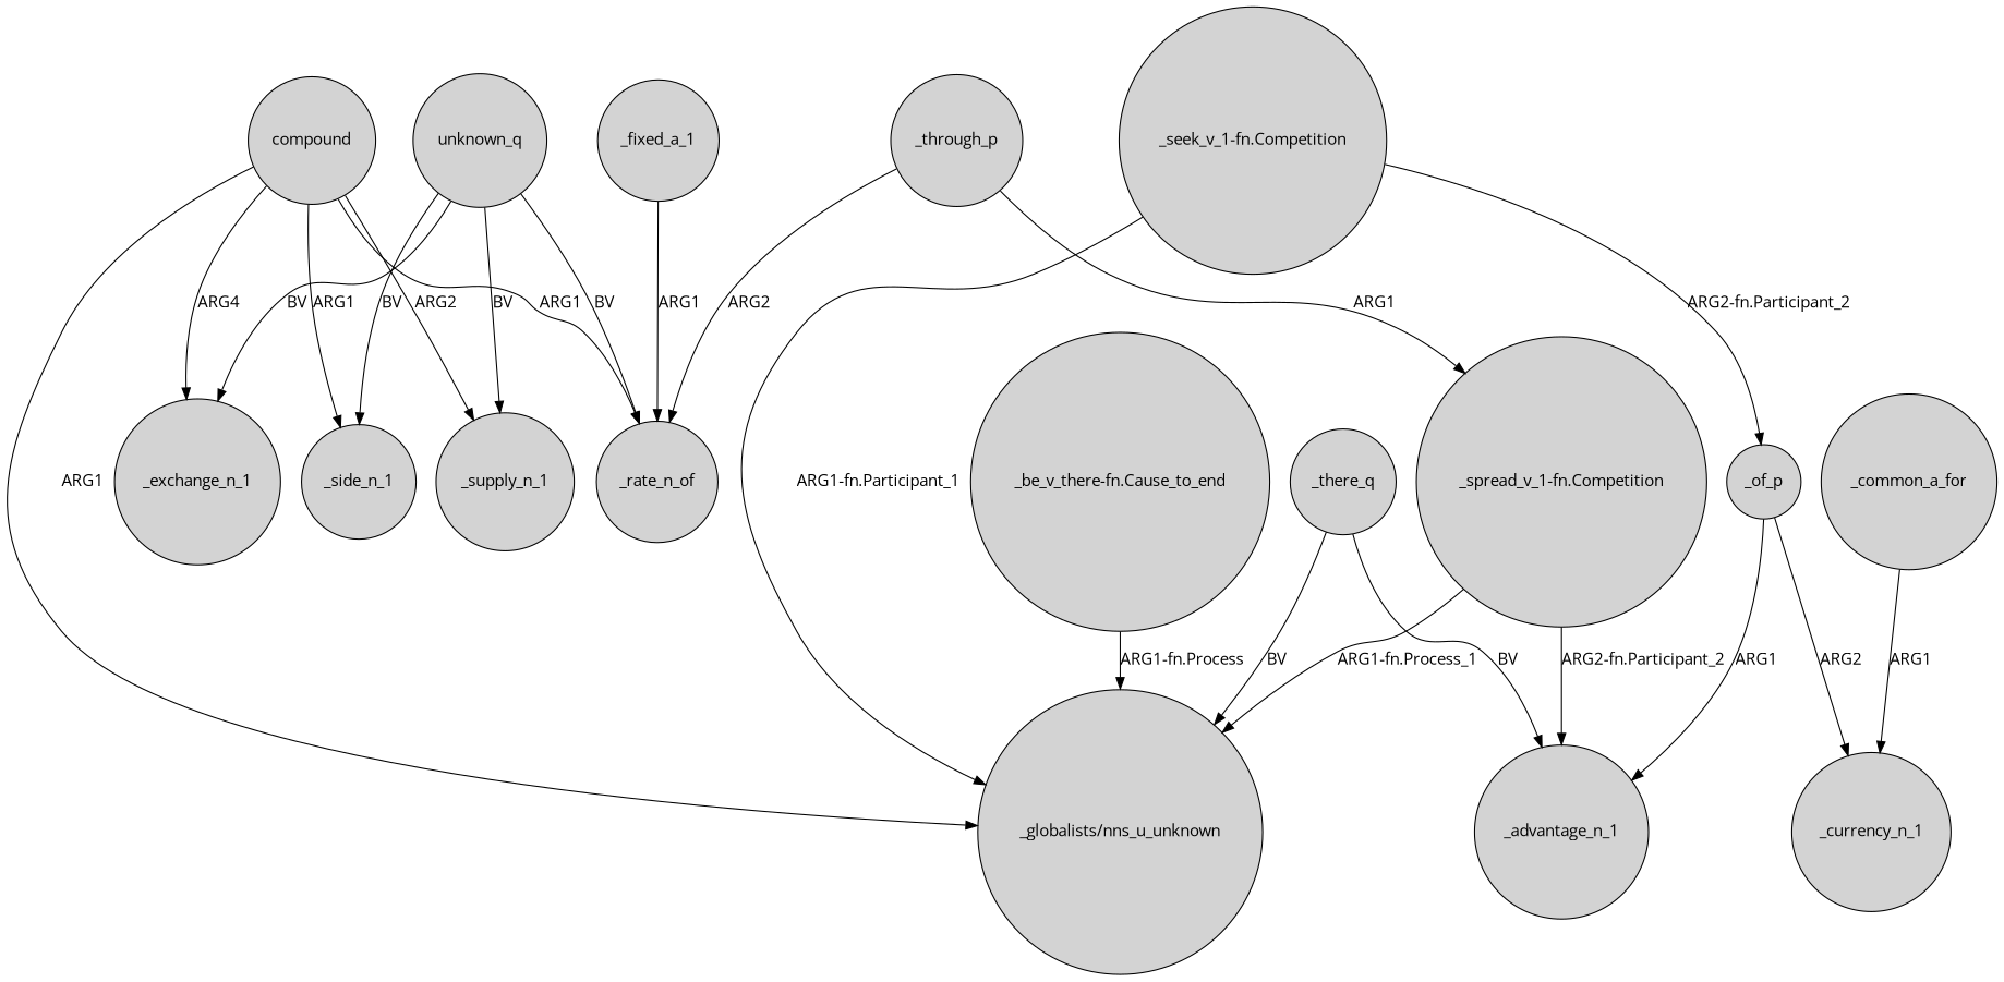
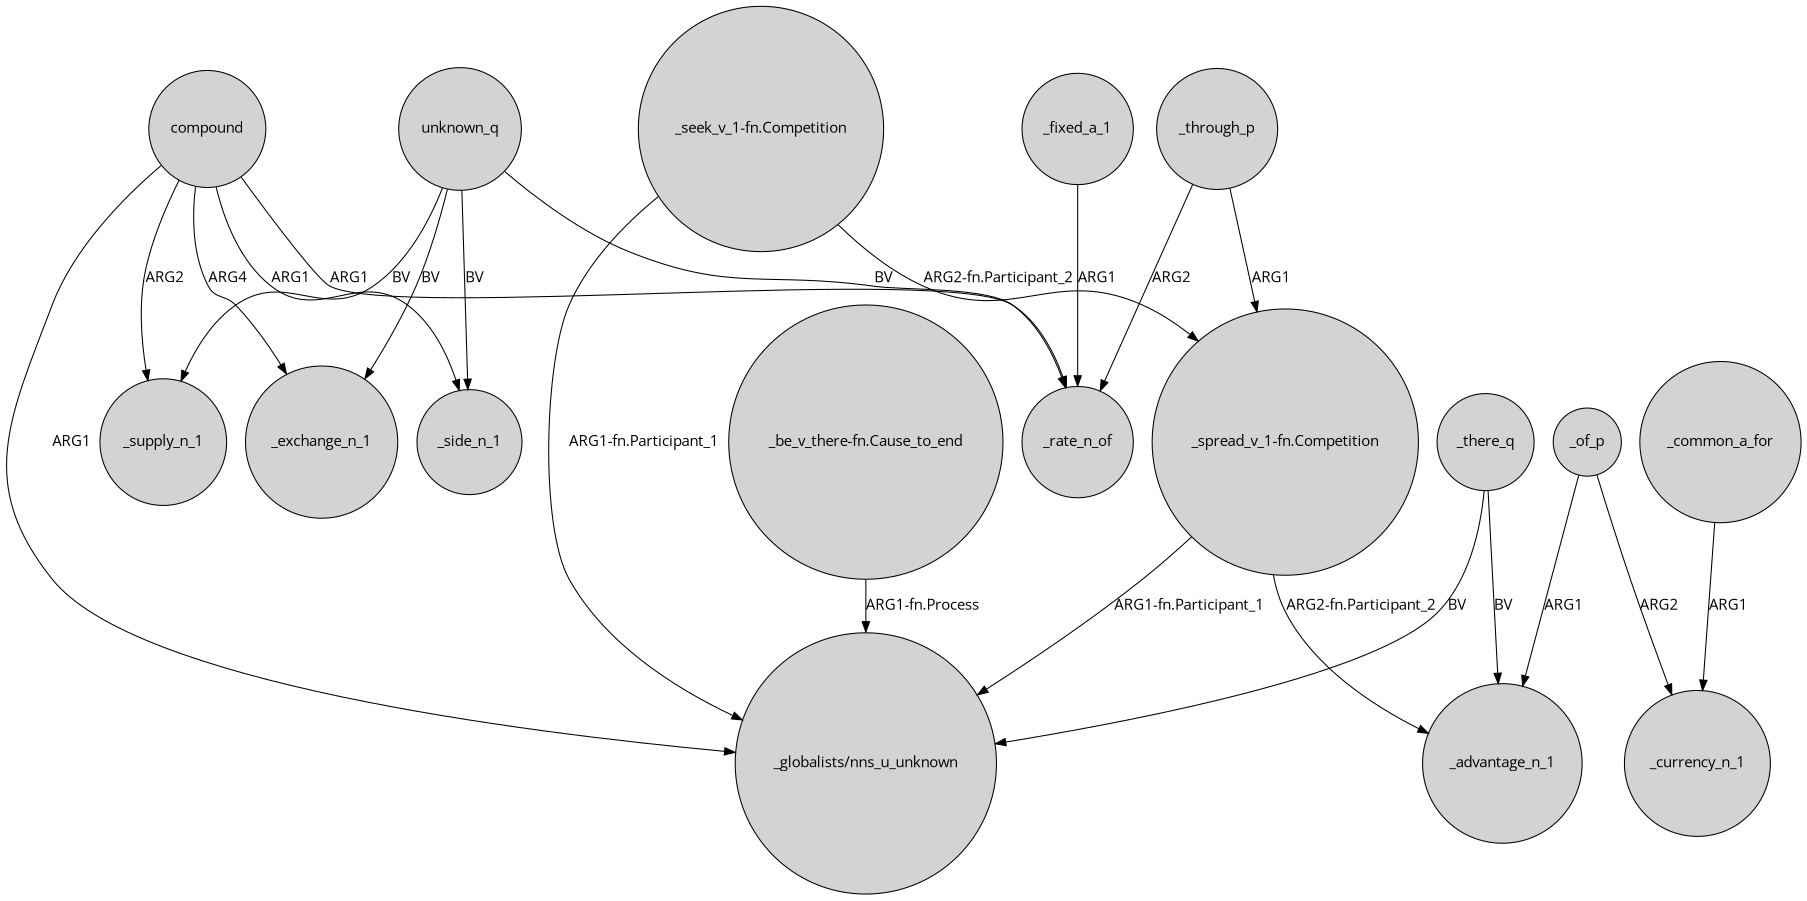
  digraph {
    fontname="Open Sans"
    node [fontname="Open Sans" shape=circle style=filled]
    edge [fontname="Open Sans"]
    "_spread_v_1-fn.Competition"
    _advantage_n_1
    "_globalists/nns_u_unknown"
    n4 [label=_there_q]
    "_be_v_there-fn.Cause_to_end"
    compound
    _rate_n_of
    _exchange_n_1
    _supply_n_1
    _side_n_1
    _fixed_a_1
    _of_p
    _currency_n_1
    n14 [label=unknown_q]
    _through_p
    _common_a_for
    "_seek_v_1-fn.Competition"
    "_spread_v_1-fn.Competition" -> _advantage_n_1 [label="ARG2-fn.Participant_2"]
-   "_spread_v_1-fn.Competition" -> "_globalists/nns_u_unknown" [label="ARG1-fn.Process_1"]
+   "_spread_v_1-fn.Competition" -> "_globalists/nns_u_unknown" [label="ARG1-fn.Participant_1"]
    n4 -> _advantage_n_1 [label=BV]
    n4 -> "_globalists/nns_u_unknown" [label=BV]
    "_be_v_there-fn.Cause_to_end" -> "_globalists/nns_u_unknown" [label="ARG1-fn.Process"]
    compound -> "_globalists/nns_u_unknown" [label=ARG1]
    compound -> _rate_n_of [label=ARG1]
    compound -> _exchange_n_1 [label=ARG4]
    compound -> _supply_n_1 [label=ARG2]
    compound -> _side_n_1 [label=ARG1]
    _fixed_a_1 -> _rate_n_of [label=ARG1]
    _of_p -> _advantage_n_1 [label=ARG1]
    _of_p -> _currency_n_1 [label=ARG2]
    n14 -> _rate_n_of [label=BV]
    n14 -> _exchange_n_1 [label=BV]
    n14 -> _supply_n_1 [label=BV]
    n14 -> _side_n_1 [label=BV]
    _through_p -> "_spread_v_1-fn.Competition" [label=ARG1]
    _through_p -> _rate_n_of [label=ARG2]
    _common_a_for -> _currency_n_1 [label=ARG1]
-   "_seek_v_1-fn.Competition" -> _of_p [label="ARG2-fn.Participant_2"]
+   "_seek_v_1-fn.Competition" -> "_spread_v_1-fn.Competition" [label="ARG2-fn.Participant_2"]
    "_seek_v_1-fn.Competition" -> "_globalists/nns_u_unknown" [label="ARG1-fn.Participant_1"]
  }
